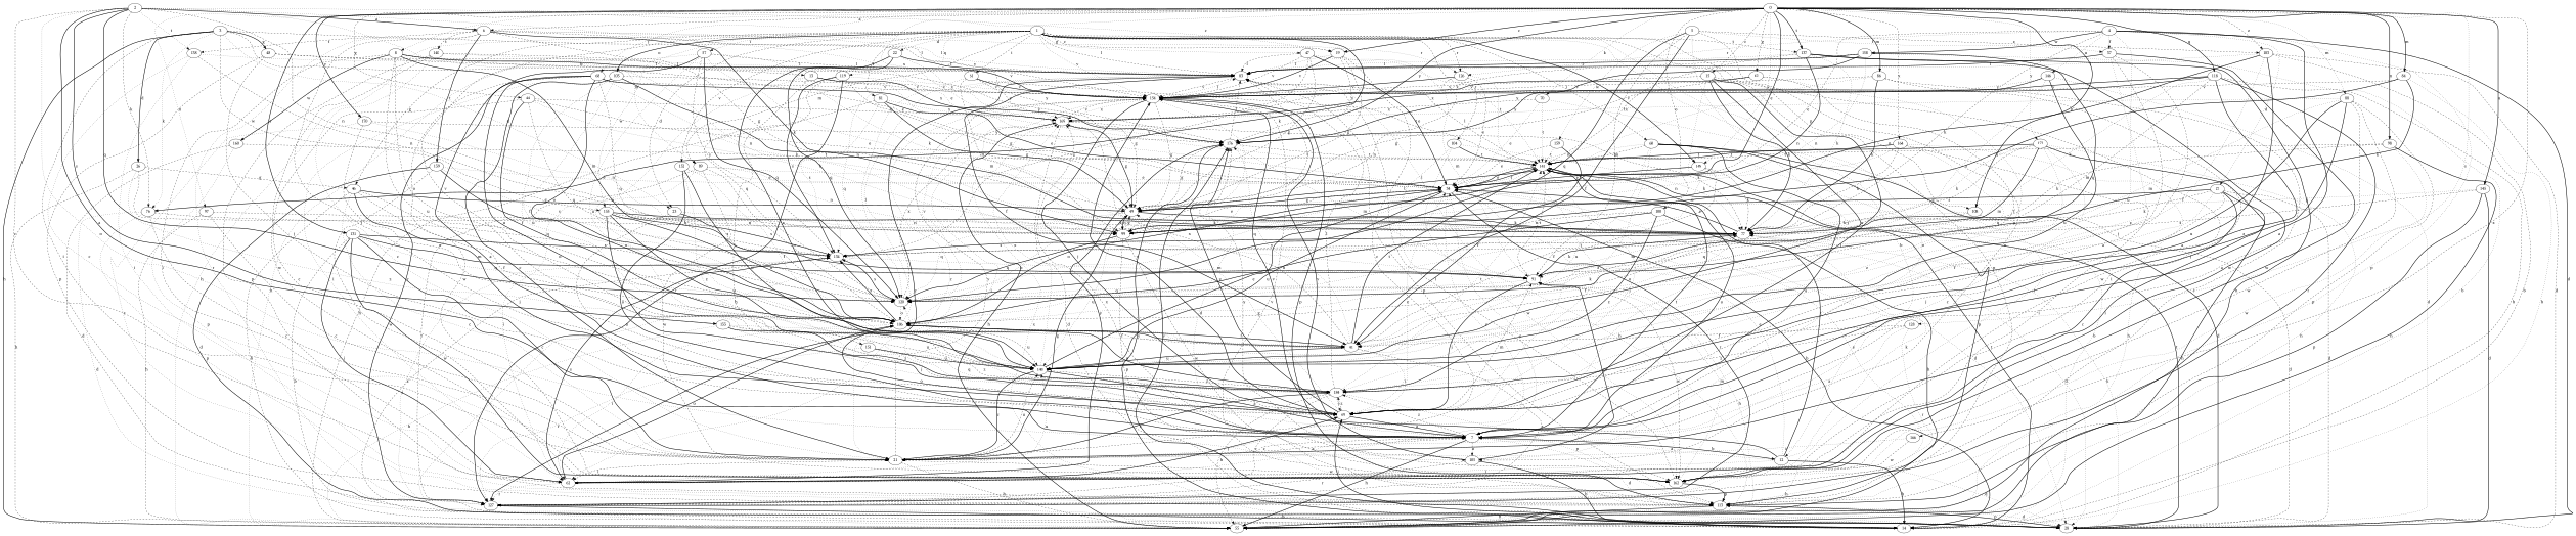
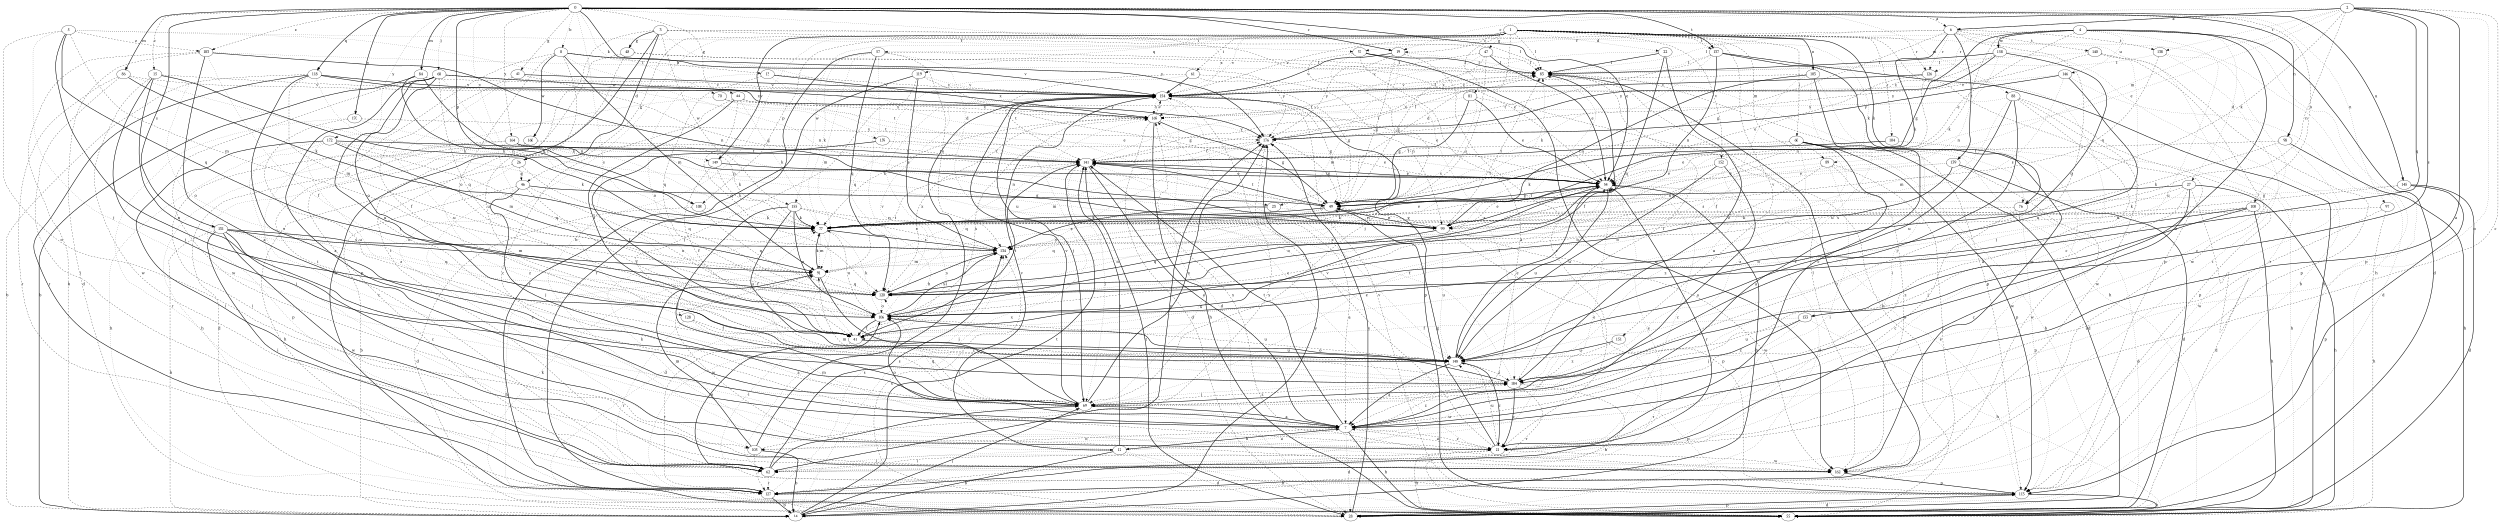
  strict digraph {
    fontname="PT Serif"
    node [fontname="PT Serif"]
    edge [fontname="PT Serif" style=dashed]
    0
    6
    8
    15
    19
    34
    42
    44
    68
    70
    84
    86
    88
    97
    98
    100
    108
    118
    128
    131
    137
    145
    149
    164
-   166
    169
    170
    172
    176
    183
    83
    126
    154
    138
    49
    77
    69
    127
    139
    140
    99
    62
    148
    91
    106
    13
    160
    162
    21
    28
    141
    14
    41
    120
    7
    113
    55
    184
    134
    1
    12
    22
    23
    46
    47
    57
    60
    61
    76
    81
    89
    103
    105
    119
    n75 [label=104]
    151
    152
    155
    2
    133
    3
    26
    48
    4
    27
    37
    146
    158
    5
    159
    0 -> 6 [label=a]
    0 -> 8 [label=b style=dotted]
    0 -> 15 [label=c]
    0 -> 19 [label=c style=bold]
    0 -> 34 [label=e style=bold]
    0 -> 42 [label=g]
    0 -> 44 [label=g]
    0 -> 68 [label=j style=dotted]
    0 -> 70 [label=k style=dotted]
    0 -> 84 [label=m style=bold]
    0 -> 86 [label=m style=bold]
    0 -> 88 [label=m style=dotted]
    0 -> 97 [label=n style=dotted]
    0 -> 98 [label=n style=bold]
    0 -> 100 [label=o]
    0 -> 108 [label=p style=bold]
    0 -> 118 [label=q style=bold]
    0 -> 128 [label=s style=dotted]
    0 -> 131 [label=s style=bold]
    0 -> 137 [label=t style=bold]
    0 -> 145 [label=u style=bold]
    0 -> 149 [label=v style=dotted]
    0 -> 164 [label=x]
-   0 -> 166 [label=x]
    0 -> 169 [label=x style=dotted]
    0 -> 170 [label=y style=bold]
    0 -> 172 [label=y style=dotted]
    0 -> 176 [label=y style=bold]
    0 -> 183 [label=z]
    6 -> 83 [label=l style=dotted]
    6 -> 126 [label=r style=dotted]
    6 -> 154 [label=v]
    6 -> 138 [label=t]
    6 -> 49 [label=g]
    6 -> 77 [label=k style=bold]
    6 -> 69 [label=j]
    6 -> 127 [label=r style=dotted]
    6 -> 139 [label=t style=bold]
    6 -> 140 [label=t]
    8 -> 154 [label=v style=bold]
    8 -> 99 [label=n style=dotted]
    8 -> 62 [label=i]
    8 -> 148 [label=u]
    8 -> 91 [label=m style=bold]
    8 -> 106 [label=o]
    8 -> 13 [label=b]
    8 -> 160 [label=w style=bold]
    15 -> 154 [label=v]
    15 -> 77 [label=k style=bold]
    15 -> 69 [label=j style=bold]
    15 -> 148 [label=u style=bold]
    15 -> 106 [label=o style=dotted]
    15 -> 162 [label=w]
    19 -> 176 [label=y]
    19 -> 83 [label=l style=dotted]
    19 -> 154 [label=v style=bold]
    19 -> 49 [label=g]
    19 -> 91 [label=m style=dotted]
    19 -> 21 [label=c]
    34 -> 49 [label=g style=bold]
    34 -> 127 [label=r style=bold]
    34 -> 148 [label=u style=bold]
    34 -> 106 [label=o style=bold]
    34 -> 21 [label=c style=dotted]
    34 -> 28 [label=d style=dotted]
    34 -> 141 [label=t style=bold]
    34 -> 14 [label=b style=bold]
    42 -> 154 [label=v style=bold]
    42 -> 49 [label=g]
    42 -> 148 [label=u style=dotted]
    42 -> 41 [label=f]
    44 -> 34 [label=e]
    44 -> 169 [label=x]
    44 -> 77 [label=k style=dotted]
    44 -> 21 [label=c]
    44 -> 41 [label=f style=bold]
    44 -> 120 [label=q]
    68 -> 176 [label=y style=bold]
    68 -> 154 [label=v]
    68 -> 77 [label=k style=dotted]
    68 -> 148 [label=u style=bold]
    68 -> 106 [label=o style=bold]
    68 -> 162 [label=w]
    68 -> 120 [label=q]
    68 -> 7 [label=a style=bold]
    70 -> 34 [label=e style=dotted]
    70 -> 169 [label=x]
    70 -> 62 [label=i style=dotted]
    70 -> 141 [label=t style=dotted]
    84 -> 154 [label=v]
    84 -> 77 [label=k style=bold]
    84 -> 99 [label=n style=bold]
-   84 -> 14 [label=b style=dotted]
+   84 -> 14 [label=b style=bold]
    86 -> 154 [label=v]
    86 -> 77 [label=k style=bold]
    86 -> 127 [label=r]
    86 -> 99 [label=n style=dotted]
    86 -> 62 [label=i]
    88 -> 169 [label=x style=dotted]
    88 -> 69 [label=j style=bold]
    88 -> 148 [label=u style=bold]
    88 -> 91 [label=m style=dotted]
    88 -> 162 [label=w]
    88 -> 7 [label=a]
    88 -> 113 [label=p]
    97 -> 77 [label=k]
    97 -> 21 [label=c]
    97 -> 55 [label=h]
    98 -> 77 [label=k]
    98 -> 162 [label=w style=dotted]
    98 -> 141 [label=t]
    98 -> 55 [label=h style=bold]
    100 -> 99 [label=n]
    100 -> 106 [label=o style=bold]
    100 -> 55 [label=h style=bold]
    100 -> 184 [label=z style=bold]
    108 -> 77 [label=k style=dotted]
    108 -> 28 [label=d]
    108 -> 120 [label=q]
    118 -> 169 [label=x style=bold]
    118 -> 154 [label=v style=bold]
    118 -> 77 [label=k style=dotted]
    118 -> 127 [label=r style=bold]
    118 -> 91 [label=m]
    118 -> 14 [label=b]
    118 -> 184 [label=z style=bold]
    128 -> 127 [label=r style=dotted]
    128 -> 41 [label=f]
    128 -> 7 [label=a style=dotted]
    128 -> 184 [label=z]
    131 -> 62 [label=i style=bold]
    131 -> 91 [label=m style=bold]
    131 -> 162 [label=w style=bold]
    131 -> 21 [label=c style=bold]
    131 -> 14 [label=b]
    131 -> 120 [label=q style=dotted]
    131 -> 134 [label=s style=bold]
    137 -> 83 [label=l style=dotted]
    137 -> 77 [label=k style=dotted]
    137 -> 99 [label=n style=bold]
    137 -> 162 [label=w style=bold]
    137 -> 141 [label=t]
    137 -> 55 [label=h style=bold]
    145 -> 49 [label=g style=dotted]
    145 -> 28 [label=d style=bold]
    145 -> 113 [label=p style=bold]
    145 -> 134 [label=s]
    149 -> 34 [label=e style=bold]
    149 -> 77 [label=k]
    149 -> 41 [label=f]
    164 -> 77 [label=k]
    164 -> 99 [label=n style=dotted]
    164 -> 62 [label=i]
    164 -> 141 [label=t style=bold]
    164 -> 120 [label=q style=dotted]
    164 -> 55 [label=h style=dotted]
-   166 -> 162 [label=w]
-   166 -> 21 [label=c style=dotted]
    169 -> 176 [label=y style=dotted]
    169 -> 154 [label=v]
    169 -> 49 [label=g style=bold]
    169 -> 77 [label=k]
    169 -> 28 [label=d]
    169 -> 55 [label=h style=bold]
    170 -> 176 [label=y]
    170 -> 127 [label=r style=dotted]
    170 -> 99 [label=n style=dotted]
    170 -> 148 [label=u]
    172 -> 77 [label=k style=dotted]
    172 -> 62 [label=i style=bold]
    172 -> 91 [label=m style=bold]
    172 -> 21 [label=c style=dotted]
    172 -> 141 [label=t style=bold]
    172 -> 55 [label=h style=dotted]
    172 -> 184 [label=z style=dotted]
    172 -> 134 [label=s]
    176 -> 83 [label=l]
    176 -> 49 [label=g]
    176 -> 91 [label=m style=dotted]
    176 -> 141 [label=t]
    183 -> 83 [label=l style=dotted]
    183 -> 99 [label=n style=bold]
    183 -> 28 [label=d]
    183 -> 14 [label=b]
    183 -> 41 [label=f style=dotted]
    183 -> 7 [label=a style=bold]
    83 -> 154 [label=v]
    83 -> 127 [label=r style=bold]
    83 -> 41 [label=f style=bold]
    83 -> 113 [label=p]
    83 -> 55 [label=h style=dotted]
    126 -> 34 [label=e]
    126 -> 154 [label=v style=bold]
    126 -> 69 [label=j style=dotted]
    126 -> 99 [label=n]
    154 -> 169 [label=x style=dotted]
    154 -> 83 [label=l style=dotted]
    154 -> 49 [label=g]
    154 -> 69 [label=j style=bold]
    154 -> 62 [label=i style=dotted]
    154 -> 21 [label=c style=dotted]
    154 -> 28 [label=d style=dotted]
    154 -> 113 [label=p style=bold]
    138 -> 83 [label=l style=dotted]
    138 -> 99 [label=n]
    138 -> 62 [label=i style=dotted]
    138 -> 21 [label=c style=dotted]
    49 -> 77 [label=k style=bold]
    49 -> 99 [label=n style=bold]
    49 -> 106 [label=o style=dotted]
    49 -> 141 [label=t style=bold]
    49 -> 120 [label=q style=dotted]
    77 -> 34 [label=e style=bold]
    77 -> 91 [label=m style=dotted]
    77 -> 106 [label=o]
    77 -> 28 [label=d style=dotted]
    77 -> 41 [label=f style=dotted]
    77 -> 134 [label=s style=bold]
    69 -> 34 [label=e style=dotted]
    69 -> 176 [label=y style=bold]
    69 -> 154 [label=v style=bold]
    69 -> 49 [label=g style=dotted]
    69 -> 91 [label=m]
    69 -> 7 [label=a style=bold]
    69 -> 184 [label=z]
    127 -> 14 [label=b style=bold]
    127 -> 134 [label=s style=dotted]
    139 -> 34 [label=e style=dotted]
    139 -> 106 [label=o style=bold]
    139 -> 162 [label=w]
    139 -> 28 [label=d style=bold]
    139 -> 134 [label=s style=dotted]
    140 -> 176 [label=y]
    140 -> 83 [label=l style=dotted]
    140 -> 162 [label=w]
    140 -> 21 [label=c style=dotted]
    140 -> 113 [label=p]
    99 -> 34 [label=e]
    99 -> 83 [label=l]
    99 -> 49 [label=g]
    99 -> 148 [label=u style=dotted]
    99 -> 162 [label=w]
    99 -> 120 [label=q style=bold]
    99 -> 113 [label=p]
    62 -> 34 [label=e style=dotted]
    62 -> 176 [label=y style=bold]
    62 -> 69 [label=j style=bold]
    62 -> 127 [label=r style=dotted]
    62 -> 148 [label=u style=dotted]
    62 -> 106 [label=o style=bold]
    62 -> 134 [label=s style=bold]
    148 -> 34 [label=e style=bold]
    148 -> 169 [label=x style=dotted]
    148 -> 21 [label=c style=bold]
    148 -> 7 [label=a style=bold]
    148 -> 184 [label=z]
    91 -> 83 [label=l style=dotted]
    91 -> 77 [label=k style=bold]
    91 -> 69 [label=j style=bold]
    91 -> 162 [label=w]
    91 -> 141 [label=t]
    91 -> 120 [label=q style=dotted]
    91 -> 55 [label=h style=dotted]
    106 -> 83 [label=l style=dotted]
    106 -> 154 [label=v style=dotted]
    106 -> 77 [label=k style=dotted]
    106 -> 62 [label=i style=dotted]
    106 -> 148 [label=u]
    106 -> 41 [label=f style=bold]
    106 -> 134 [label=s style=bold]
    13 -> 169 [label=x style=bold]
    13 -> 154 [label=v]
    13 -> 106 [label=o style=dotted]
    13 -> 141 [label=t style=dotted]
    13 -> 120 [label=q]
    160 -> 28 [label=d]
    160 -> 141 [label=t]
    160 -> 113 [label=p style=dotted]
    162 -> 169 [label=x]
    162 -> 83 [label=l]
    162 -> 91 [label=m style=dotted]
    162 -> 113 [label=p style=bold]
    21 -> 154 [label=v]
    21 -> 49 [label=g style=bold]
    21 -> 62 [label=i]
    21 -> 148 [label=u]
    21 -> 162 [label=w]
    21 -> 7 [label=a]
    21 -> 55 [label=h]
    28 -> 176 [label=y style=bold]
    28 -> 77 [label=k style=dotted]
    28 -> 141 [label=t style=bold]
    28 -> 113 [label=p style=bold]
    28 -> 134 [label=s]
    141 -> 34 [label=e style=bold]
    141 -> 83 [label=l]
    141 -> 69 [label=j style=dotted]
    141 -> 120 [label=q style=dotted]
    141 -> 7 [label=a style=bold]
    14 -> 169 [label=x style=dotted]
    14 -> 176 [label=y style=bold]
    14 -> 69 [label=j style=bold]
    14 -> 141 [label=t style=bold]
    41 -> 169 [label=x]
    41 -> 176 [label=y style=dotted]
    41 -> 69 [label=j style=dotted]
    41 -> 127 [label=r]
    41 -> 148 [label=u style=bold]
    41 -> 141 [label=t style=bold]
    120 -> 169 [label=x]
    120 -> 106 [label=o style=dotted]
    120 -> 134 [label=s style=bold]
    7 -> 106 [label=o style=bold]
    7 -> 21 [label=c]
    7 -> 28 [label=d style=dotted]
    7 -> 141 [label=t style=bold]
    7 -> 120 [label=q style=dotted]
    7 -> 55 [label=h style=bold]
    7 -> 184 [label=z]
    7 -> 12 [label=b style=bold]
    7 -> 105 [label=o]
    113 -> 34 [label=e style=dotted]
    113 -> 154 [label=v]
    113 -> 28 [label=d style=dotted]
    113 -> 55 [label=h style=bold]
    184 -> 83 [label=l]
    184 -> 69 [label=j style=dotted]
    184 -> 127 [label=r]
    184 -> 106 [label=o style=bold]
    184 -> 21 [label=c style=bold]
    184 -> 141 [label=t style=dotted]
    184 -> 113 [label=p style=dotted]
    184 -> 55 [label=h]
    134 -> 91 [label=m style=dotted]
    1 -> 19 [label=c]
    1 -> 108 [label=p]
    1 -> 137 [label=t]
    1 -> 149 [label=v style=bold]
    1 -> 83 [label=l]
    1 -> 126 [label=r]
    1 -> 154 [label=v style=dotted]
    1 -> 113 [label=p]
    1 -> 55 [label=h style=dotted]
    1 -> 12 [label=b style=dotted]
    1 -> 22 [label=d style=dotted]
    1 -> 23 [label=d]
    1 -> 46 [label=g]
    1 -> 47 [label=g style=dotted]
    1 -> 57 [label=i style=dotted]
    1 -> 60 [label=i]
    1 -> 61 [label=i]
    1 -> 76 [label=k style=bold]
    1 -> 81 [label=l]
    1 -> 89 [label=m]
    1 -> 103 [label=o style=bold]
    1 -> 105 [label=o style=dotted]
    1 -> 119 [label=q style=dotted]
    1 -> n75 [label=r]
    1 -> 151 [label=v]
    1 -> 152 [label=v]
    1 -> 155 [label=w style=dotted]
    12 -> 34 [label=e style=dotted]
    12 -> 154 [label=v style=bold]
    12 -> 77 [label=k style=dotted]
    12 -> 62 [label=i style=dotted]
    12 -> 28 [label=d style=dotted]
    12 -> 141 [label=t style=bold]
    12 -> 14 [label=b style=bold]
    12 -> 7 [label=a style=dotted]
    12 -> 55 [label=h style=dotted]
    22 -> 169 [label=x style=dotted]
    22 -> 83 [label=l style=bold]
    22 -> 120 [label=q style=bold]
    22 -> 184 [label=z style=bold]
    23 -> 99 [label=n style=dotted]
    23 -> 7 [label=a]
    23 -> 134 [label=s style=bold]
    46 -> 49 [label=g style=bold]
    46 -> 69 [label=j style=bold]
    46 -> 106 [label=o]
    46 -> 21 [label=c style=dotted]
    46 -> 14 [label=b]
    46 -> 41 [label=f]
    47 -> 34 [label=e style=bold]
    47 -> 83 [label=l]
    47 -> 154 [label=v]
    47 -> 49 [label=g]
    47 -> 141 [label=t style=dotted]
    47 -> 134 [label=s]
    57 -> 83 [label=l]
    57 -> 77 [label=k style=dotted]
    57 -> 127 [label=r style=bold]
    57 -> 148 [label=u style=dotted]
    57 -> 91 [label=m style=dotted]
    57 -> 120 [label=q style=bold]
    57 -> 55 [label=h style=dotted]
    57 -> 134 [label=s]
    60 -> 34 [label=e style=dotted]
    60 -> 148 [label=u style=dotted]
    60 -> 28 [label=d style=bold]
    60 -> 141 [label=t]
    60 -> 14 [label=b style=dotted]
    60 -> 7 [label=a style=bold]
    60 -> 113 [label=p style=bold]
    60 -> 184 [label=z style=dotted]
    61 -> 154 [label=v style=bold]
    61 -> 49 [label=g]
    61 -> 99 [label=n]
    61 -> 141 [label=t]
    61 -> 120 [label=q style=dotted]
    76 -> 77 [label=k]
    76 -> 21 [label=c]
    76 -> 28 [label=d style=dotted]
    76 -> 113 [label=p style=dotted]
    81 -> 34 [label=e style=bold]
    81 -> 169 [label=x style=dotted]
    81 -> 49 [label=g style=bold]
    81 -> 55 [label=h]
    81 -> 134 [label=s style=dotted]
    89 -> 34 [label=e style=dotted]
    89 -> 127 [label=r]
    89 -> 99 [label=n style=dotted]
    89 -> 62 [label=i style=dotted]
    89 -> 106 [label=o]
    89 -> 162 [label=w]
    103 -> 154 [label=v]
    103 -> 99 [label=n style=bold]
    103 -> 62 [label=i style=dotted]
    103 -> 148 [label=u style=dotted]
    103 -> 21 [label=c style=bold]
    103 -> 41 [label=f style=dotted]
    105 -> 176 [label=y]
    105 -> 154 [label=v style=bold]
    105 -> 127 [label=r]
    105 -> 91 [label=m style=bold]
    105 -> 14 [label=b style=bold]
    119 -> 154 [label=v style=dotted]
    119 -> 49 [label=g]
    119 -> 69 [label=j]
    119 -> 127 [label=r style=bold]
    119 -> 134 [label=s style=bold]
    n75 -> 77 [label=k style=dotted]
    n75 -> 162 [label=w style=dotted]
    n75 -> 141 [label=t style=bold]
    n75 -> 55 [label=h style=dotted]
    151 -> 127 [label=r style=dotted]
    151 -> 148 [label=u style=bold]
    151 -> 184 [label=z]
    152 -> 34 [label=e style=dotted]
    152 -> 148 [label=u style=bold]
    152 -> 41 [label=f style=dotted]
    152 -> 7 [label=a style=bold]
    152 -> 184 [label=z style=dotted]
    155 -> 77 [label=k style=bold]
    155 -> 69 [label=j style=bold]
    155 -> 99 [label=n]
    155 -> 148 [label=u style=bold]
    155 -> 106 [label=o style=bold]
    155 -> 134 [label=s]
    2 -> 6 [label=a style=bold]
    2 -> 19 [label=c style=dotted]
    2 -> 34 [label=e style=dotted]
    2 -> 138 [label=t style=dotted]
    2 -> 99 [label=n]
    2 -> 21 [label=c]
    2 -> 120 [label=q style=bold]
    2 -> 7 [label=a style=bold]
    2 -> 76 [label=k]
    2 -> 89 [label=m style=dotted]
    2 -> 105 [label=o style=dotted]
    2 -> 133 [label=s style=bold]
    133 -> 69 [label=j style=dotted]
    133 -> 148 [label=u]
    133 -> 41 [label=f style=dotted]
    133 -> 55 [label=h style=dotted]
    133 -> 184 [label=z style=bold]
    3 -> 34 [label=e]
    3 -> 83 [label=l]
    3 -> 62 [label=i]
    3 -> 55 [label=h style=bold]
    3 -> 23 [label=d style=dotted]
    3 -> 76 [label=k style=dotted]
    3 -> 155 [label=w]
    3 -> 26 [label=d style=bold]
    3 -> 48 [label=g style=bold]
    26 -> 120 [label=q]
    26 -> 55 [label=h]
    26 -> 184 [label=z style=dotted]
    26 -> 46 [label=g]
    48 -> 176 [label=y]
    48 -> 83 [label=l]
    48 -> 69 [label=j]
    48 -> 113 [label=p]
    4 -> 34 [label=e]
    4 -> 126 [label=r style=dotted]
+   4 -> 49 [label=g style=bold]
    4 -> 77 [label=k]
    4 -> 148 [label=u style=dotted]
    4 -> 28 [label=d style=bold]
    4 -> 7 [label=a style=bold]
    4 -> 113 [label=p style=dotted]
    4 -> 27 [label=d style=dotted]
    4 -> 37 [label=f style=dotted]
    4 -> 146 [label=u style=dotted]
    4 -> 158 [label=w style=bold]
    27 -> 49 [label=g style=bold]
    27 -> 77 [label=k]
    27 -> 69 [label=j]
    27 -> 21 [label=c style=bold]
    27 -> 28 [label=d]
    27 -> 41 [label=f style=dotted]
    27 -> 55 [label=h style=bold]
    37 -> 83 [label=l style=bold]
    37 -> 69 [label=j]
    37 -> 162 [label=w style=bold]
    37 -> 7 [label=a]
    37 -> 184 [label=z style=dotted]
    146 -> 176 [label=y style=bold]
    146 -> 154 [label=v style=dotted]
    146 -> 148 [label=u style=bold]
    146 -> 28 [label=d style=dotted]
    146 -> 134 [label=s style=dotted]
    158 -> 169 [label=x]
    158 -> 176 [label=y style=bold]
    158 -> 83 [label=l style=bold]
    158 -> 99 [label=n style=dotted]
    158 -> 14 [label=b style=dotted]
    158 -> 120 [label=q style=bold]
    5 -> 183 [label=z]
    5 -> 69 [label=j style=dotted]
    5 -> 91 [label=m]
    5 -> 41 [label=f style=bold]
    5 -> 120 [label=q style=bold]
    5 -> 105 [label=o]
    5 -> 37 [label=f style=dotted]
    5 -> 159 [label=w style=dotted]
    159 -> 34 [label=e]
    159 -> 141 [label=t style=dotted]
    159 -> 41 [label=f style=bold]
  }
